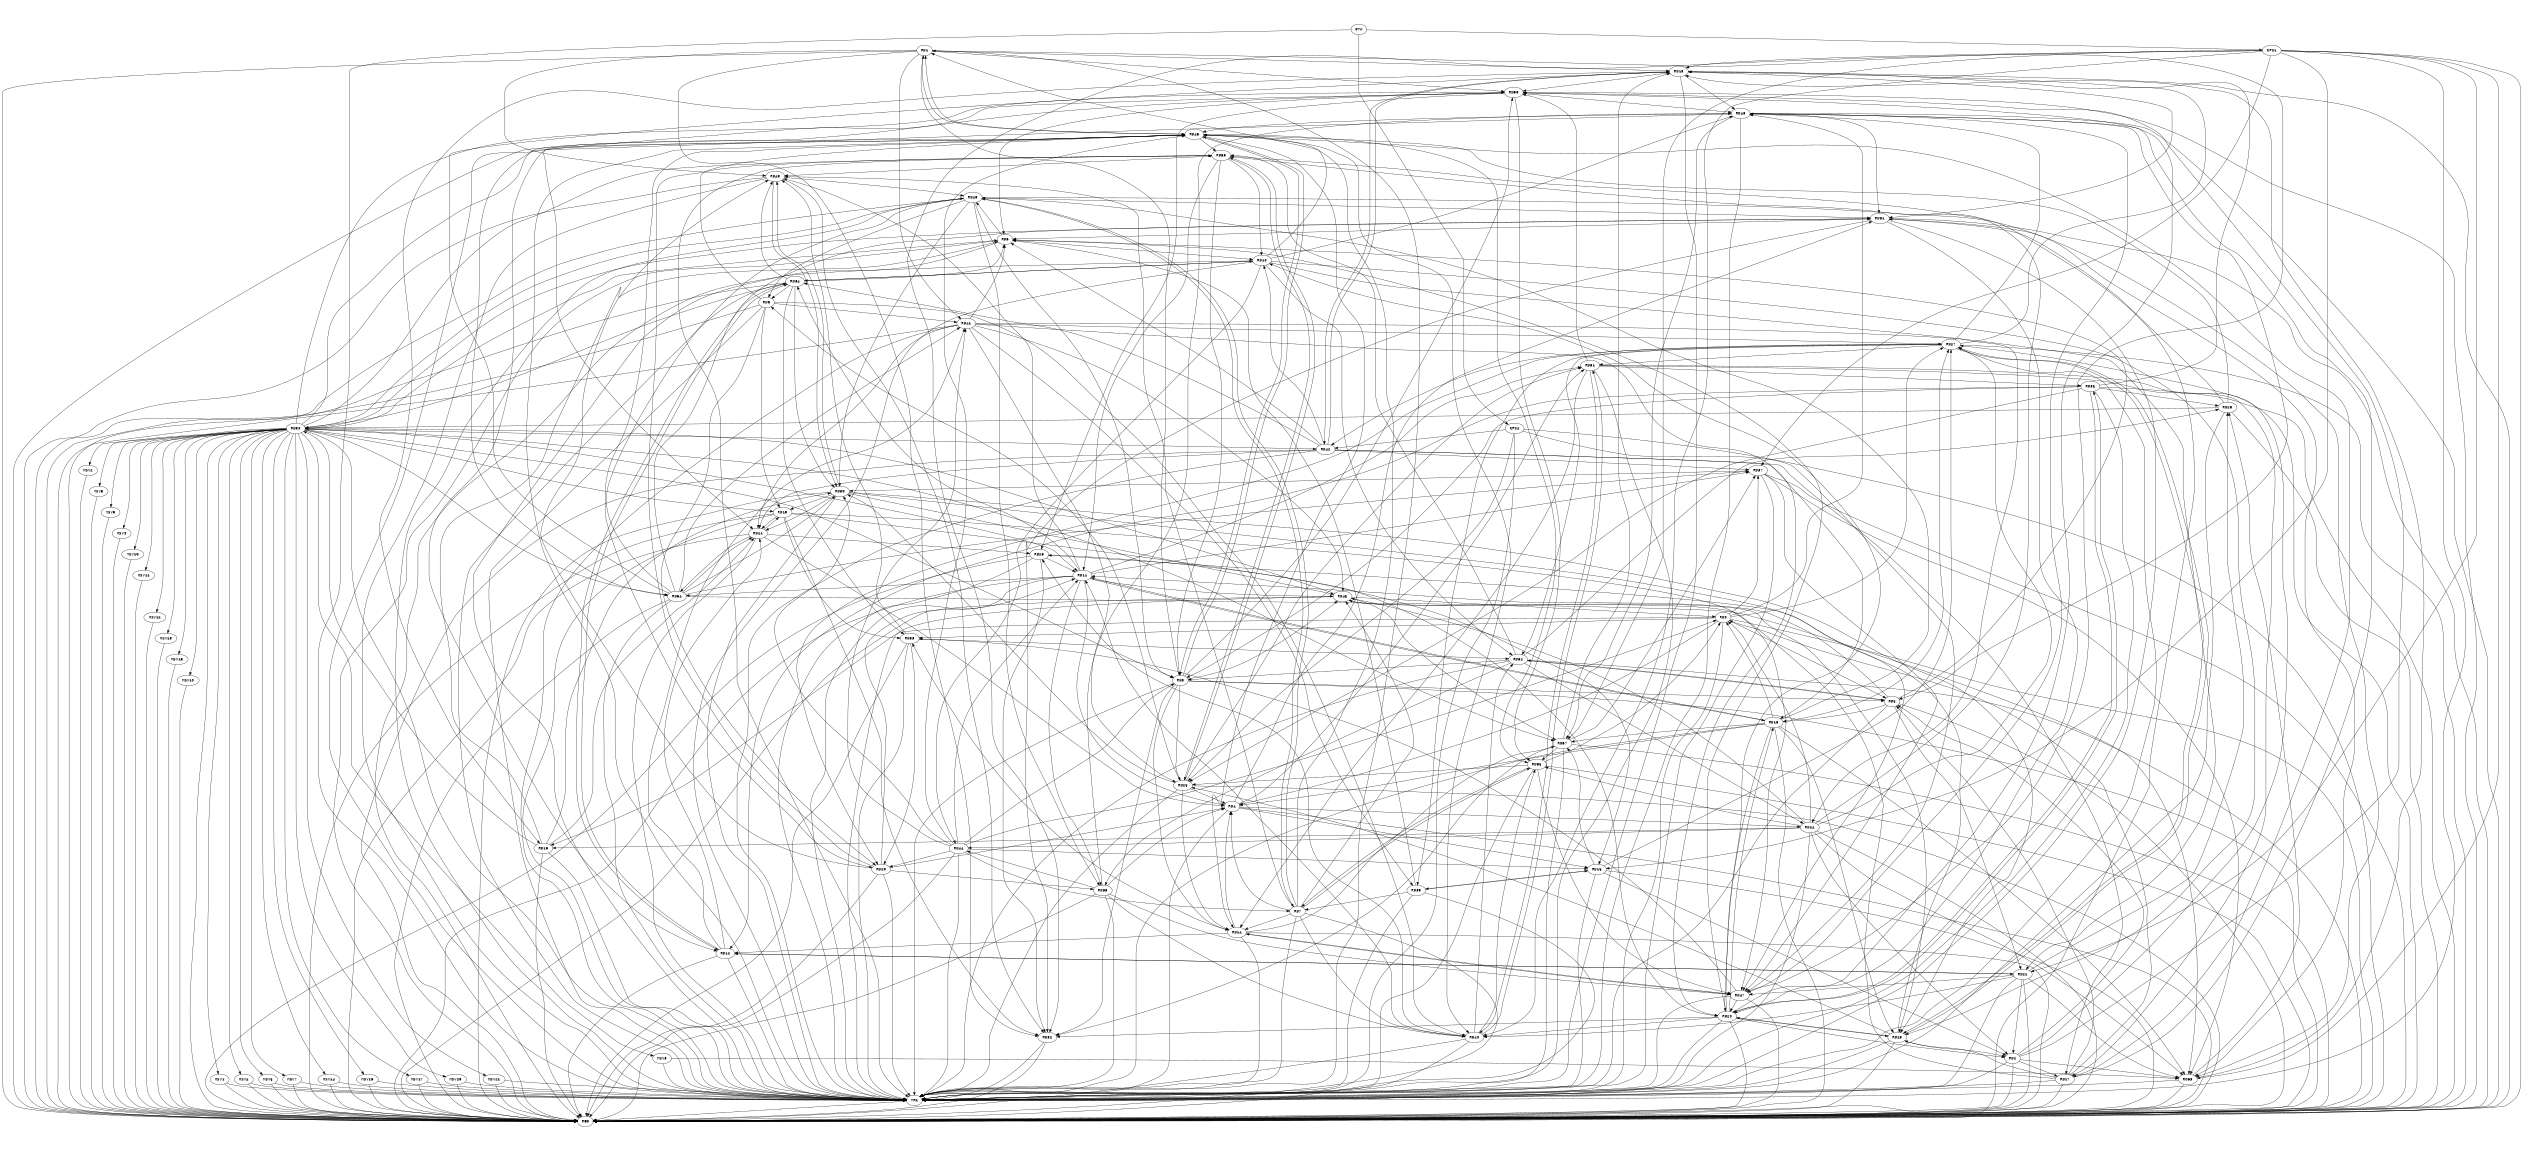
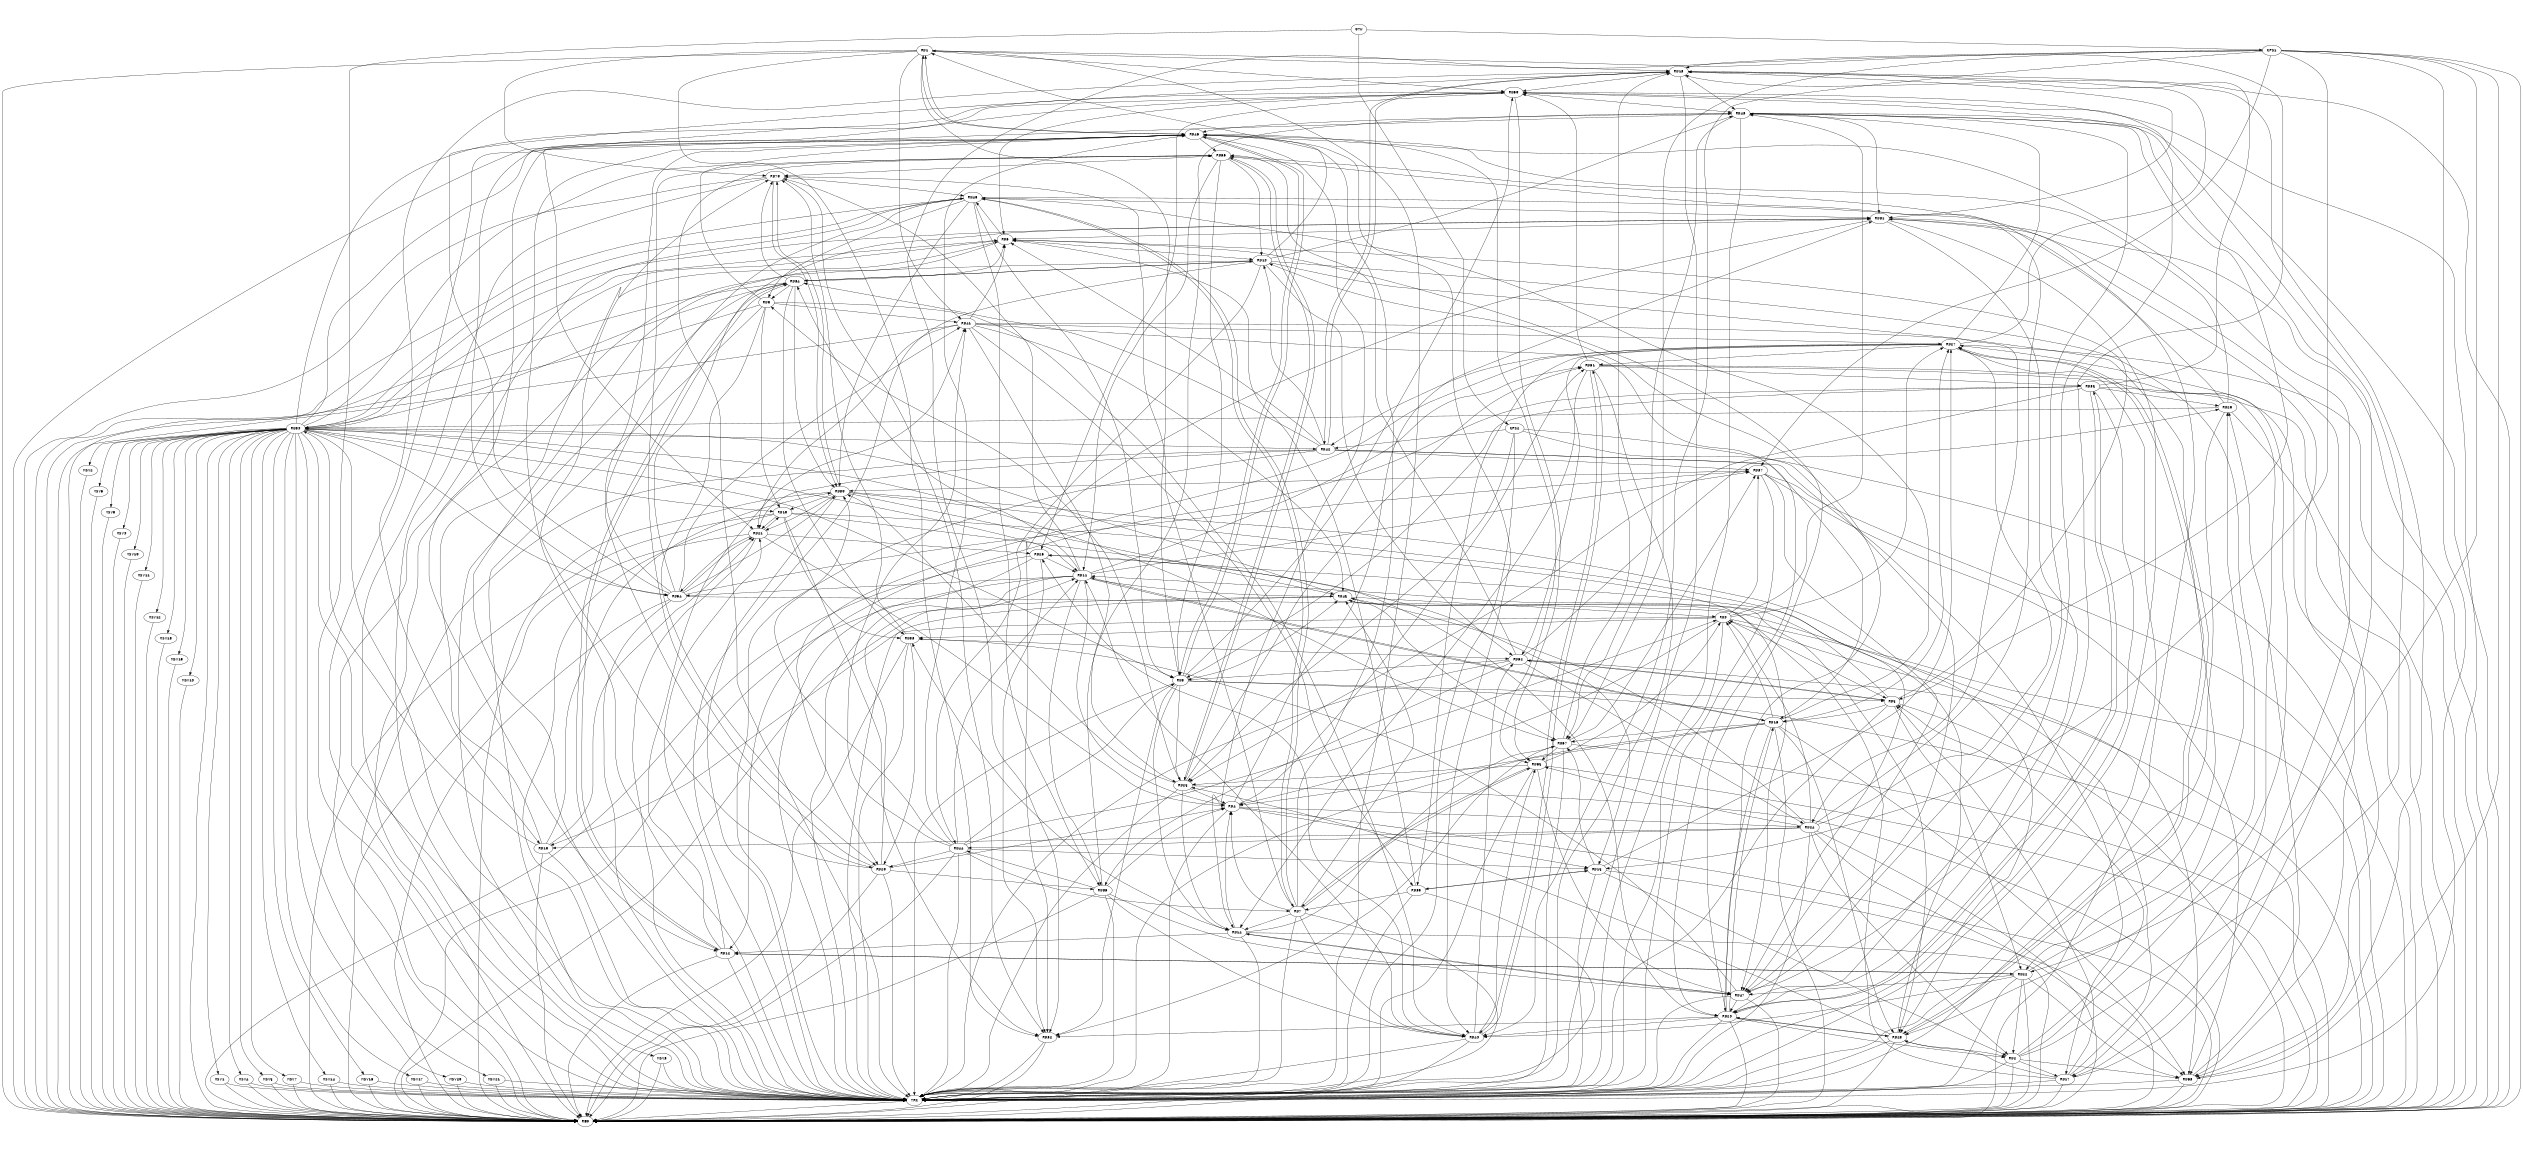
  strict digraph {
    fontname="DejaVu Sans Mono"
    node [fontname="DejaVu Sans Mono"]
    edge [fontname="DejaVu Sans Mono"]
    n1 [label=RD1]
    n2 [label=RD13]
    n3 [label=RD32]
-   n4 [label=RD40]
+   n4 [label=RD70]
    n5 [label=RD41]
    n6 [label=RD45]
    n7 [label=RD50]
    n8 [label=REG]
    n9 [label=TRC]
    n10 [label=RD31]
    n11 [label=RD18]
    n12 [label=RD43]
    n13 [label=RD42]
    n14 [label=RD48]
    n15 [label=RD30]
    n16 [label=RD27]
    n17 [label=RD26]
    n18 [label=RD46]
    n19 [label=RD5]
    n20 [label=RD22]
    n21 [label=RD21]
    n22 [label=RD29]
    n23 [label=RD38]
    n24 [label=RD17]
    n25 [label=RD3]
    n26 [label=RD14]
    n27 [label=RD49]
    n28 [label=RD56]
    n29 [label=RD20]
    n30 [label=RD12]
    n31 [label=RD55]
    n32 [label=RD25]
    n33 [label=RD2]
    n34 [label=RD6]
    n35 [label=RD53]
    n36 [label=RD11]
    n37 [label=RD15]
    n38 [label=RD52]
    n39 [label=RD9]
    n40 [label=RD23]
    n41 [label=RD51]
    n42 [label=RD28]
    n43 [label=RD4]
    n44 [label=RD33]
    n45 [label=RD47]
    n46 [label=RD57]
    n47 [label=RD8]
    n48 [label=RD39]
    n49 [label=RD16]
    n50 [label=RD24]
    n51 [label=RD44]
    n52 [label=RD36]
    n53 [label=RD19]
    n54 [label=RD34]
    n55 [label=RD7]
    n56 [label=RD35]
    n57 [label=RD37]
    n58 [label=RD54]
    n59 [label=RD10]
    n60 [label=MSV1]
    n61 [label=MSV2]
    n62 [label=MSV3]
    n63 [label=MSV4]
    n64 [label=MSV5]
    n65 [label=MSV6]
    n66 [label=MSV7]
    n67 [label=MSV8]
    n68 [label=MSV9]
    n69 [label=MSV10]
    n70 [label=MSV11]
    n71 [label=MSV12]
    n72 [label=MSV13]
    n73 [label=MSV14]
    n74 [label=MSV15]
    n75 [label=MSV17]
    n76 [label=MSV18]
    n77 [label=MSV19]
    n78 [label=MSV20]
    n79 [label=MSV21]
    n80 [label=CPS1]
    n81 [label=CPS2]
    n82 [label=GTW]
    n1 -> n2
    n1 -> n3
    n1 -> n4
    n1 -> n5
    n1 -> n6
    n1 -> n7
    n1 -> n8
    n1 -> n9
    n2 -> n7
    n2 -> n8
    n2 -> n9
    n2 -> n10
    n2 -> n11
    n2 -> n12
    n2 -> n13
    n3 -> n8
    n3 -> n9
    n4 -> n3
    n4 -> n8
    n4 -> n9
    n4 -> n14
    n4 -> n15
    n5 -> n8
-   n5 -> n9
    n5 -> n16
    n5 -> n17
    n5 -> n18
    n5 -> n19
    n5 -> n20
    n5 -> n21
    n5 -> n22
    n5 -> n23
    n6 -> n1
    n6 -> n8
    n6 -> n9
    n6 -> n24
    n6 -> n25
    n6 -> n26
    n6 -> n27
    n6 -> n28
    n6 -> n29
    n6 -> n30
    n6 -> n31
    n7 -> n8
    n7 -> n9
    n7 -> n12
    n7 -> n19
    n7 -> n21
    n7 -> n28
    n7 -> n32
    n9 -> n8
    n10 -> n3
    n10 -> n8
    n10 -> n9
    n10 -> n19
    n10 -> n22
    n10 -> n35
    n11 -> n8
    n11 -> n9
    n11 -> n15
    n11 -> n19
    n11 -> n21
    n11 -> n48
    n12 -> n6
    n12 -> n8
    n12 -> n9
    n12 -> n10
    n12 -> n34
    n12 -> n45
    n12 -> n46
    n12 -> n58
    n13 -> n2
    n13 -> n8
    n13 -> n9
    n13 -> n19
    n13 -> n21
    n13 -> n24
    n13 -> n37
    n13 -> n53
    n13 -> n54
    n13 -> n57
    n14 -> n8
    n14 -> n9
    n14 -> n10
    n14 -> n15
    n14 -> n25
    n14 -> n35
    n14 -> n47
    n14 -> n48
    n14 -> n55
    n14 -> n56
    n15 -> n4
    n15 -> n8
    n15 -> n9
    n15 -> n18
    n15 -> n21
    n15 -> n40
    n15 -> n45
    n15 -> n59
    n16 -> n2
    n16 -> n8
    n16 -> n9
    n16 -> n12
    n16 -> n13
    n16 -> n23
    n16 -> n29
    n16 -> n38
    n16 -> n40
    n16 -> n41
    n17 -> n8
    n17 -> n9
    n17 -> n15
    n17 -> n26
    n17 -> n31
    n17 -> n41
    n17 -> n43
    n17 -> n47
    n18 -> n8
    n18 -> n9
    n18 -> n39
    n18 -> n40
    n18 -> n46
    n18 -> n48
    n19 -> n8
    n19 -> n9
    n19 -> n14
    n19 -> n53
    n20 -> n8
    n20 -> n9
    n20 -> n27
    n20 -> n30
    n20 -> n33
    n20 -> n35
    n20 -> n42
    n20 -> n45
    n21 -> n8
    n21 -> n9
    n21 -> n32
    n21 -> n43
    n21 -> n58
    n21 -> n59
    n22 -> n3
    n22 -> n7
    n22 -> n8
    n22 -> n9
    n22 -> n19
    n22 -> n27
    n22 -> n33
    n22 -> n37
    n22 -> n40
    n22 -> n52
    n22 -> n53
    n23 -> n8
    n23 -> n9
    n23 -> n19
    n23 -> n49
    n23 -> n55
    n24 -> n8
    n24 -> n9
    n24 -> n12
    n24 -> n18
    n24 -> n34
    n24 -> n39
    n24 -> n40
    n25 -> n1
    n25 -> n3
    n25 -> n6
    n25 -> n7
    n25 -> n8
    n25 -> n9
    n25 -> n17
    n25 -> n18
    n25 -> n26
    n25 -> n34
    n26 -> n8
    n26 -> n9
    n26 -> n30
    n26 -> n43
    n26 -> n44
    n26 -> n45
    n26 -> n46
    n27 -> n8
    n27 -> n9
    n27 -> n28
    n27 -> n32
    n27 -> n36
    n27 -> n38
    n27 -> n41
    n28 -> n8
    n28 -> n9
    n28 -> n17
    n28 -> n39
    n28 -> n45
    n28 -> n55
    n29 -> n4
    n29 -> n8
    n29 -> n9
    n29 -> n31
    n29 -> n36
    n29 -> n43
    n29 -> n56
    n30 -> n5
    n30 -> n8
    n30 -> n9
    n30 -> n20
    n30 -> n21
    n30 -> n54
    n31 -> n4
    n31 -> n8
    n31 -> n9
    n31 -> n17
    n31 -> n25
    n31 -> n36
    n31 -> n53
    n32 -> n3
    n32 -> n8
    n32 -> n9
    n32 -> n36
    n32 -> n49
    n33 -> n7
    n33 -> n8
    n33 -> n9
    n33 -> n16
    n33 -> n24
    n33 -> n34
    n33 -> n35
    n34 -> n8
    n34 -> n9
    n34 -> n19
    n34 -> n20
    n34 -> n36
    n34 -> n37
    n34 -> n38
    n35 -> n2
    n35 -> n8
    n35 -> n9
    n35 -> n42
    n36 -> n4
    n36 -> n8
    n36 -> n9
    n36 -> n18
    n36 -> n37
    n36 -> n41
    n36 -> n43
    n36 -> n54
    n36 -> n56
    n36 -> n57
    n36 -> n58
    n37 -> n8
    n37 -> n9
    n37 -> n14
    n37 -> n16
    n37 -> n22
    n37 -> n35
    n37 -> n36
    n37 -> n39
    n37 -> n40
    n37 -> n43
    n37 -> n46
    n38 -> n8
    n38 -> n9
    n38 -> n25
    n38 -> n31
    n38 -> n34
    n38 -> n42
    n38 -> n50
    n38 -> n56
    n39 -> n8
    n39 -> n9
    n39 -> n11
    n39 -> n12
    n39 -> n16
    n39 -> n34
    n39 -> n43
    n39 -> n44
    n39 -> n57
    n40 -> n8
    n40 -> n9
    n40 -> n16
    n40 -> n17
    n40 -> n22
    n40 -> n32
    n40 -> n33
    n41 -> n7
    n41 -> n8
    n41 -> n9
    n41 -> n24
    n41 -> n26
    n41 -> n27
    n41 -> n52
    n42 -> n6
    n42 -> n8
    n42 -> n9
    n42 -> n10
    n42 -> n48
    n43 -> n8
    n43 -> n9
    n43 -> n10
    n43 -> n41
    n43 -> n49
    n43 -> n50
    n44 -> n4
    n44 -> n8
    n44 -> n9
    n44 -> n29
    n44 -> n38
    n45 -> n1
    n45 -> n8
    n45 -> n9
    n45 -> n22
    n45 -> n26
    n45 -> n44
    n46 -> n2
    n46 -> n3
    n46 -> n8
    n46 -> n9
    n46 -> n28
    n46 -> n57
    n47 -> n5
    n47 -> n6
    n47 -> n8
    n47 -> n9
    n47 -> n27
    n47 -> n29
    n47 -> n59
    n48 -> n6
    n48 -> n7
    n48 -> n8
    n48 -> n9
    n48 -> n10
    n48 -> n13
    n48 -> n19
    n48 -> n25
    n48 -> n31
    n48 -> n36
    n48 -> n46
    n48 -> n54
    n48 -> n58
    n48 -> n59
    n48 -> n60
    n48 -> n61
    n48 -> n62
    n48 -> n63
    n48 -> n64
    n48 -> n65
    n48 -> n66
    n48 -> n67
    n48 -> n68
    n48 -> n69
    n48 -> n70
    n48 -> n71
    n48 -> n72
    n48 -> n73
    n48 -> n74
    n48 -> n75
    n48 -> n76
    n48 -> n77
    n48 -> n78
    n48 -> n79
    n49 -> n8
    n49 -> n9
    n49 -> n16
    n49 -> n23
    n49 -> n33
    n49 -> n46
    n50 -> n8
    n50 -> n9
    n50 -> n11
    n50 -> n16
    n50 -> n18
    n50 -> n28
    n50 -> n31
    n50 -> n33
    n50 -> n35
    n50 -> n39
    n50 -> n51
    n51 -> n5
    n51 -> n6
    n51 -> n8
    n51 -> n9
    n51 -> n15
    n51 -> n25
    n51 -> n29
    n51 -> n36
    n51 -> n39
    n51 -> n49
    n51 -> n55
    n52 -> n2
    n52 -> n8
    n52 -> n9
    n52 -> n17
    n52 -> n22
    n52 -> n25
    n52 -> n30
    n52 -> n42
    n53 -> n1
    n53 -> n8
    n53 -> n9
    n53 -> n12
    n53 -> n38
    n53 -> n40
    n53 -> n50
    n53 -> n51
    n53 -> n54
    n54 -> n4
    n54 -> n8
    n54 -> n9
    n54 -> n15
    n54 -> n19
    n54 -> n30
    n54 -> n44
    n54 -> n47
    n54 -> n53
    n55 -> n4
    n55 -> n6
    n55 -> n8
    n55 -> n9
    n55 -> n14
    n55 -> n18
    n55 -> n26
    n55 -> n27
    n55 -> n28
    n55 -> n43
    n56 -> n8
    n56 -> n9
    n56 -> n12
    n56 -> n27
    n56 -> n43
    n56 -> n45
    n56 -> n51
    n57 -> n8
    n57 -> n9
    n57 -> n15
    n57 -> n35
    n57 -> n45
    n58 -> n2
    n58 -> n5
    n58 -> n8
    n58 -> n9
    n58 -> n10
    n58 -> n14
    n58 -> n15
    n58 -> n21
    n58 -> n35
    n58 -> n57
    n59 -> n3
    n59 -> n8
    n59 -> n9
    n59 -> n21
    n59 -> n22
    n59 -> n44
    n59 -> n45
    n60 -> n8
    n60 -> n9
    n61 -> n8
-   n62 -> n35
+   n62 -> n8
    n62 -> n9
    n63 -> n8
    n63 -> n9
    n64 -> n8
    n65 -> n8
    n65 -> n9
    n66 -> n8
    n66 -> n9
    n67 -> n8
    n68 -> n8
    n69 -> n8
    n70 -> n8
    n71 -> n8
    n72 -> n8
    n73 -> n8
    n73 -> n9
    n74 -> n8
    n74 -> n9
    n75 -> n8
    n75 -> n9
    n76 -> n8
    n77 -> n8
    n78 -> n8
    n78 -> n9
    n79 -> n8
    n79 -> n9
    n80 -> n2
    n80 -> n3
    n80 -> n8
    n80 -> n9
    n80 -> n20
    n80 -> n27
    n80 -> n35
    n80 -> n46
    n80 -> n49
    n80 -> n57
    n81 -> n8
    n81 -> n9
    n81 -> n13
    n81 -> n17
    n81 -> n45
    n82 -> n9
    n82 -> n80
    n82 -> n81
  }
